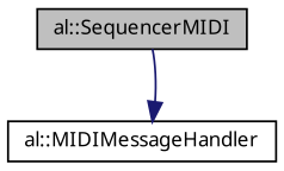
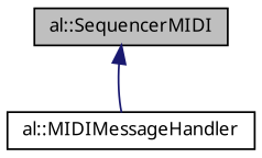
  digraph {
    node [color=black fontname="FreeSans.ttf" fontsize=10 shape=record]
    n1 [fillcolor=grey75 fontcolor=black height=0.2 label="al::SequencerMIDI" style=filled width=0.4]
    n2 [height=0.2 label="al::MIDIMessageHandler" width=0.4]
-   n2 -> n1 [color=midnightblue dir=back fontname="FreeSans.ttf" fontsize=10 labelfontname="FreeSans.ttf" labelfontsize=10 style=solid]
+   n1 -> n2 [color=midnightblue dir=back fontname="FreeSans.ttf" fontsize=10 labelfontname="FreeSans.ttf" labelfontsize=10 style=solid]
  }
